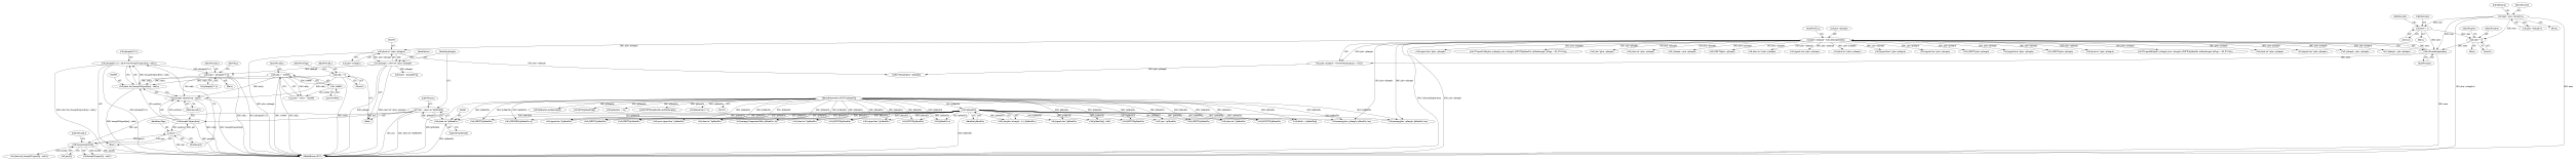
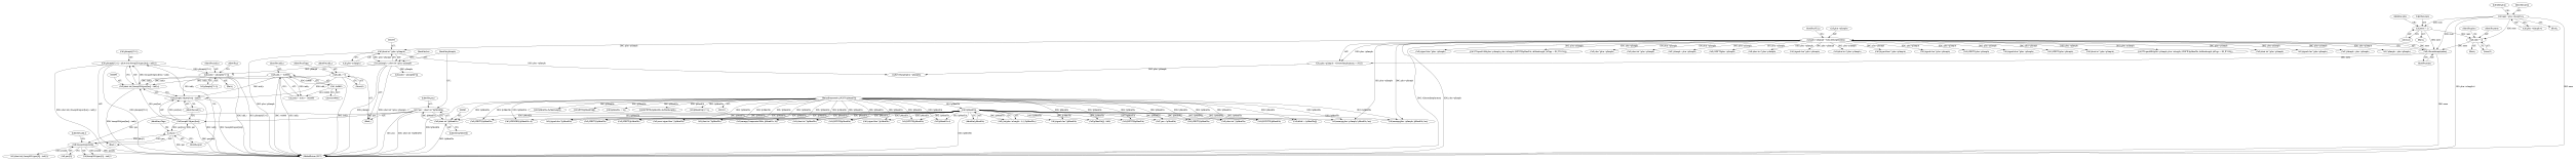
  digraph {
    fontname="PT Serif"
    node [fontname="PT Serif"]
    edge [fontname="PT Serif"]
    n1 [label="(Call,pSample[j*2+1] = (short int) (bswapLE16(psrc[len]) + iadd_r))"]
    n2 [label="(Call,(short int) (bswapLE16(psrc[len]) + iadd_r))"]
    n3 [label="(Call,iadd_r = pSample[j*2+1])"]
    n4 [label="(Block,)"]
    n5 [label="(MethodReturn,UINT)"]
    n6 [label="(Call,bswapLE16(psrc[len]) + iadd_r)"]
    n7 [label="(Call,pSample[j*2+1])"]
    n8 [label="(Block,)"]
    n9 [label="(Identifier,iadd_r)"]
    n10 [label="(Call,bswapLE16(psrc[len]))"]
    n11 [label="(Call,psrc++)"]
    n12 [label="(Call,bswapLE16(psrc[0]))"]
    n13 [label="(Identifier,psrc)"]
    n14 [label="(Call,(short int) (bswapLE16(psrc[0]) + iadd_l))"]
    n15 [label="(Call,bswapLE16(psrc[0]) + iadd_l)"]
    n16 [label="(Call,psrc[0])"]
    n17 [label="(Call,*psrc = (short int *)lpMemFile)"]
    n18 [label="(Call,(short int *)lpMemFile)"]
    n19 [label="(Block,)"]
    n20 [label="(Identifier,lpMemFile)"]
    n21 [label="(Call,!lpMemFile)"]
    n22 [label="(Call,memcpy(CompressionTable, lpMemFile, 16))"]
    n23 [label="(Call,(LPBYTE)lpMemFile)"]
    n24 [label="(Call,(LPBYTE)lpMemFile)"]
    n25 [label="(Call,(signed char *)lpMemFile)"]
    n26 [label="(Call,(LPBYTE)lpMemFile)"]
    n27 [label="(Call,(LPDWORD)(lpMemFile+4))"]
    n28 [label="(Identifier,lpMemFile)"]
    n29 [label="(Call,(LPBYTE)lpMemFile)"]
    n30 [label="(Call,(const signed char *)lpMemFile)"]
    n31 [label="(Call,(short int *)lpMemFile)"]
    n32 [label="(Call,(short int *)lpMemFile)"]
    n33 [label="(Call,(signed char *)lpMemFile)"]
    n34 [label="(Call,lpMemFile+4)"]
    n35 [label="(Call,(short int *)lpMemFile)"]
    n36 [label="(Call,(LPCBYTE)lpMemFile)"]
    n37 [label="(Call,memcpy(pIns->pSample, lpMemFile, len))"]
    n38 [label="(Call,delta8 += lpMemFile[j])"]
    n39 [label="(Call,lpMemFile[j] - 0x80)"]
    n40 [label="(Call,(LPBYTE)lpMemFile)"]
    n41 [label="(Call,*psrc = lpMemFile)"]
    n42 [label="(Call,((int)pIns->nLength < 4) || (!lpMemFile))"]
    n43 [label="(Call,(LPBYTE)lpMemFile)"]
    n44 [label="(Call,(signed char *)lpMemFile)"]
    n45 [label="(Call,memcpy(pIns->pSample, lpMemFile, len))"]
    n46 [label="(Call,(LPBYTE)lpMemFile)"]
    n47 [label="(MethodParameterIn,LPCSTR lpMemFile)"]
    n48 [label="(Call,lpMemFile+dwMemLength)"]
    n49 [label="(Call,(BYTE)lpMemFile[j])"]
    n50 [label="(Call,lpMemFile += 16)"]
    n51 [label="(Call,(LPBYTE)(lpMemFile+dwMemLength))"]
    n52 [label="(Call,lpMemFile[j] >> 4)"]
    1000101
    n54 [label="(Call,*pSample = (short int *)pIns->pSample)"]
    n55 [label="(Call,(short int *)pIns->pSample)"]
    n56 [label="(Call,iadd_l = pSample[j*2])"]
    n57 [label="(Call,FreeSample(pIns->pSample))"]
    n58 [label="(Call,pIns->pSample)"]
    n59 [label="(Call,pIns->pSample = AllocateSample(mem))"]
    n60 [label="(Call,AllocateSample(mem))"]
    n61 [label="(Call,(signed char *)pIns->pSample)"]
    n62 [label="(Call,(pIns->pSample = AllocateSample(mem)) == NULL)"]
    n63 [label="(Call,ITUnpack16Bit(pIns->pSample, pIns->nLength, (LPBYTE)lpMemFile, dwMemLength, (nFlags == RS_IT21516)))"]
    n64 [label="(Call,(char *)pIns->pSample)"]
    n65 [label="(Call,(short int *)pIns->pSample)"]
    n66 [label="(Call,*pSample = pIns->pSample)"]
    n67 [label="(Call,(LPBYTE)pIns->pSample)"]
    n68 [label="(Call,(short int *)pIns->pSample)"]
    n69 [label="(Call,(signed char *)pIns->pSample)"]
    n70 [label="(Call,(short int *)pIns->pSample)"]
    n71 [label="(Call,(signed short *)pIns->pSample)"]
    n72 [label="(Call,(signed char *)pIns->pSample)"]
    n73 [label="(Call,(LPBYTE)pIns->pSample)"]
    n74 [label="(Call,(signed short *)pIns->pSample)"]
    n75 [label="(Call,(LPBYTE)pIns->pSample)"]
    n76 [label="(Call,(short int *)pIns->pSample)"]
    n77 [label="(Call,ITUnpack8Bit(pIns->pSample, pIns->nLength, (LPBYTE)lpMemFile, dwMemLength, (nFlags == RS_IT2158)))"]
    n78 [label="(Call,(short int *)pIns->pSample)"]
    n79 [label="(Call,(signed char *)pIns->pSample)"]
    n80 [label="(Call,*pSample = pIns->pSample)"]
    n81 [label="(Call,*pSample = pIns->pSample)"]
    n82 [label="(Identifier,mem)"]
    n83 [label="(Call,mem *= 2)"]
    n84 [label="(Call,mem *= 2)"]
    n85 [label="(Literal,2)"]
    n86 [label="(Block,)"]
    n87 [label="(Block,)"]
    n88 [label="(Literal,2)"]
    n89 [label="(Call,mem = pIns->nLength+6)"]
    n90 [label="(Call,pIns->nLength+6)"]
    n91 [label="(Block,)"]
    n92 [label="(Call,iadd_r = -0x8000)"]
    n93 [label="(Call,-0x8000)"]
    n94 [label="(Call,iadd_l = iadd_r = -0x8000)"]
    n95 [label="(Literal,0x8000)"]
    n96 [label="(Call,iadd_r = 0)"]
    n97 [label="(Literal,0)"]
    n98 [label="(Identifier,psrc)"]
    n99 [label="(Identifier,pSample)"]
    n100 [label="(Call,pSample[j*2+1])"]
    n101 [label="(Identifier,iadd_r)"]
    n102 [label="(Call,pIns->pSample)"]
    n103 [label="(Identifier,nFlags)"]
    n104 [label="(Identifier,pIns)"]
    n105 [label="(Identifier,NULL)"]
    n106 [label="(Identifier,len)"]
    n107 [label="(Identifier,nFlags)"]
    n108 [label="(Identifier,mem)"]
    n109 [label="(Identifier,pIns)"]
    n110 [label="(Identifier,iadd_r)"]
    n111 [label="(Identifier,mem)"]
    n112 [label="(Identifier,pIns)"]
    n113 [label="(Identifier,mem)"]
    n114 [label="(Identifier,j)"]
    n115 [label="(Identifier,iadd_r)"]
    n116 [label="(Identifier,iadd_l)"]
    1000898
    1000847
    1000853
    n1 -> n2 [label="CFG: "]
    n1 -> n3 [label="DDG: pSample[j*2+1]"]
    n1 -> n4 [label="AST: "]
    n1 -> n5 [label="DDG: (short int) (bswapLE16(psrc[len]) + iadd_r)"]
    n1 -> n5 [label="DDG: pSample[j*2+1]"]
    n2 -> n1 [label="AST: "]
    n2 -> n1 [label="DDG: bswapLE16(psrc[len]) + iadd_r"]
    n2 -> n5 [label="DDG: bswapLE16(psrc[len]) + iadd_r"]
    n2 -> n6 [label="CFG: "]
    n3 -> n2 [label="DDG: iadd_r"]
    n3 -> n5 [label="DDG: iadd_r"]
    n3 -> n5 [label="DDG: pSample[j*2+1]"]
    n3 -> n6 [label="DDG: iadd_r"]
    n3 -> n7 [label="CFG: "]
    n3 -> n8 [label="AST: "]
    n6 -> n2 [label="AST: "]
    n6 -> n5 [label="DDG: iadd_r"]
    n6 -> n5 [label="DDG: bswapLE16(psrc[len])"]
    n6 -> n9 [label="CFG: "]
    n7 -> n3 [label="AST: "]
    n9 -> n6 [label="AST: "]
    n9 -> n10 [label="CFG: "]
    n10 -> n2 [label="DDG: psrc[len]"]
    n10 -> n5 [label="DDG: psrc[len]"]
    n10 -> n6 [label="AST: "]
    n10 -> n6 [label="DDG: psrc[len]"]
    n10 -> n11 [label="DDG: psrc[len]"]
    n11 -> n4 [label="AST: "]
    n11 -> n5 [label="DDG: psrc"]
    n11 -> n10 [label="DDG: psrc"]
    n11 -> n12 [label="DDG: psrc"]
    n11 -> n13 [label="CFG: "]
    n12 -> n5 [label="DDG: psrc[0]"]
    n12 -> n11 [label="DDG: psrc[0]"]
    n12 -> n14 [label="DDG: psrc[0]"]
    n12 -> n15 [label="AST: "]
    n12 -> n15 [label="DDG: psrc[0]"]
    n12 -> n16 [label="CFG: "]
    n13 -> n1 [label="CFG: "]
    n13 -> n11 [label="AST: "]
    n16 -> n12 [label="AST: "]
    n17 -> n5 [label="DDG: (short int *)lpMemFile"]
    n17 -> n5 [label="DDG: psrc"]
    n17 -> n10 [label="DDG: psrc"]
    n17 -> n12 [label="DDG: psrc"]
    n17 -> n18 [label="CFG: "]
    n17 -> n19 [label="AST: "]
    n18 -> n5 [label="DDG: lpMemFile"]
    n18 -> n17 [label="AST: "]
    n18 -> n17 [label="DDG: lpMemFile"]
    n18 -> n20 [label="CFG: "]
    n20 -> n18 [label="AST: "]
    n21 -> n5 [label="DDG: lpMemFile"]
    n21 -> n18 [label="DDG: lpMemFile"]
    n21 -> n22 [label="DDG: lpMemFile"]
    n21 -> n23 [label="DDG: lpMemFile"]
    n21 -> n24 [label="DDG: lpMemFile"]
    n21 -> n25 [label="DDG: lpMemFile"]
    n21 -> n26 [label="DDG: lpMemFile"]
    n21 -> n27 [label="DDG: lpMemFile"]
    n21 -> n28 [label="CFG: "]
    n21 -> n29 [label="DDG: lpMemFile"]
    n21 -> n30 [label="DDG: lpMemFile"]
    n21 -> n31 [label="DDG: lpMemFile"]
    n21 -> n32 [label="DDG: lpMemFile"]
    n21 -> n33 [label="DDG: lpMemFile"]
    n21 -> n34 [label="DDG: lpMemFile"]
    n21 -> n35 [label="DDG: lpMemFile"]
    n21 -> n36 [label="DDG: lpMemFile"]
    n21 -> n37 [label="DDG: lpMemFile"]
    n21 -> n38 [label="DDG: lpMemFile"]
    n21 -> n39 [label="DDG: lpMemFile"]
    n21 -> n40 [label="DDG: lpMemFile"]
    n21 -> n41 [label="DDG: lpMemFile"]
    n21 -> n42 [label="AST: "]
    n21 -> n42 [label="DDG: lpMemFile"]
    n21 -> n43 [label="DDG: lpMemFile"]
    n21 -> n44 [label="DDG: lpMemFile"]
    n21 -> n45 [label="DDG: lpMemFile"]
    n21 -> n46 [label="DDG: lpMemFile"]
    n28 -> n21 [label="AST: "]
    n42 -> n21 [label="CFG: "]
    n47 -> n5 [label="DDG: lpMemFile"]
    n47 -> n18 [label="DDG: lpMemFile"]
    n47 -> n21 [label="DDG: lpMemFile"]
    n47 -> n22 [label="DDG: lpMemFile"]
    n47 -> n23 [label="DDG: lpMemFile"]
    n47 -> n24 [label="DDG: lpMemFile"]
    n47 -> n25 [label="DDG: lpMemFile"]
    n47 -> n26 [label="DDG: lpMemFile"]
    n47 -> n27 [label="DDG: lpMemFile"]
    n47 -> n29 [label="DDG: lpMemFile"]
+   n47 -> n30 [label="DDG: lpMemFile"]
    n47 -> n31 [label="DDG: lpMemFile"]
    n47 -> n32 [label="DDG: lpMemFile"]
    n47 -> n33 [label="DDG: lpMemFile"]
    n47 -> n34 [label="DDG: lpMemFile"]
    n47 -> n35 [label="DDG: lpMemFile"]
    n47 -> n36 [label="DDG: lpMemFile"]
    n47 -> n37 [label="DDG: lpMemFile"]
    n47 -> n38 [label="DDG: lpMemFile"]
    n47 -> n39 [label="DDG: lpMemFile"]
    n47 -> n40 [label="DDG: lpMemFile"]
    n47 -> n41 [label="DDG: lpMemFile"]
    n47 -> n43 [label="DDG: lpMemFile"]
    n47 -> n44 [label="DDG: lpMemFile"]
    n47 -> n45 [label="DDG: lpMemFile"]
    n47 -> n46 [label="DDG: lpMemFile"]
    n47 -> n48 [label="DDG: lpMemFile"]
    n47 -> n49 [label="DDG: lpMemFile"]
    n47 -> n50 [label="DDG: lpMemFile"]
    n47 -> n51 [label="DDG: lpMemFile"]
    n47 -> n52 [label="DDG: lpMemFile"]
    n47 -> 1000101 [label="AST: "]
    n54 -> n3 [label="DDG: pSample"]
    n54 -> n5 [label="DDG: pSample"]
    n54 -> n5 [label="DDG: (short int *)pIns->pSample"]
    n54 -> n19 [label="AST: "]
    n54 -> n55 [label="CFG: "]
    n54 -> n56 [label="DDG: pSample"]
    n55 -> n5 [label="DDG: pIns->pSample"]
    n55 -> n54 [label="AST: "]
    n55 -> n54 [label="DDG: pIns->pSample"]
    n55 -> n57 [label="DDG: pIns->pSample"]
    n55 -> n58 [label="CFG: "]
    n58 -> n55 [label="AST: "]
    n59 -> n5 [label="DDG: AllocateSample(mem)"]
    n59 -> n5 [label="DDG: pIns->pSample"]
    n59 -> n37 [label="DDG: pIns->pSample"]
    n59 -> n45 [label="DDG: pIns->pSample"]
    n59 -> n55 [label="DDG: pIns->pSample"]
    n59 -> n60 [label="CFG: "]
    n59 -> n61 [label="DDG: pIns->pSample"]
    n59 -> n62 [label="AST: "]
    n59 -> n62 [label="DDG: pIns->pSample"]
    n59 -> n63 [label="DDG: pIns->pSample"]
    n59 -> n64 [label="DDG: pIns->pSample"]
    n59 -> n65 [label="DDG: pIns->pSample"]
    n59 -> n66 [label="DDG: pIns->pSample"]
    n59 -> n67 [label="DDG: pIns->pSample"]
    n59 -> n68 [label="DDG: pIns->pSample"]
    n59 -> n69 [label="DDG: pIns->pSample"]
    n59 -> n70 [label="DDG: pIns->pSample"]
    n59 -> n71 [label="DDG: pIns->pSample"]
    n59 -> n72 [label="DDG: pIns->pSample"]
    n59 -> n73 [label="DDG: pIns->pSample"]
    n59 -> n74 [label="DDG: pIns->pSample"]
    n59 -> n75 [label="DDG: pIns->pSample"]
    n59 -> n76 [label="DDG: pIns->pSample"]
    n59 -> n77 [label="DDG: pIns->pSample"]
    n59 -> n78 [label="DDG: pIns->pSample"]
    n59 -> n79 [label="DDG: pIns->pSample"]
    n59 -> n80 [label="DDG: pIns->pSample"]
    n59 -> n81 [label="DDG: pIns->pSample"]
    n60 -> n5 [label="DDG: mem"]
    n60 -> n59 [label="AST: "]
    n60 -> n59 [label="DDG: mem"]
    n60 -> n62 [label="DDG: mem"]
    n60 -> n82 [label="CFG: "]
    n62 -> n57 [label="DDG: pIns->pSample"]
    n82 -> n60 [label="AST: "]
    n83 -> n60 [label="DDG: mem"]
    n83 -> n84 [label="DDG: mem"]
    n83 -> n85 [label="CFG: "]
    n83 -> n86 [label="AST: "]
    n84 -> n60 [label="DDG: mem"]
    n84 -> n87 [label="AST: "]
    n84 -> n88 [label="CFG: "]
    n85 -> n83 [label="AST: "]
    n88 -> n84 [label="AST: "]
    n89 -> n5 [label="DDG: pIns->nLength+6"]
    n89 -> n5 [label="DDG: mem"]
    n89 -> n60 [label="DDG: mem"]
    n89 -> n83 [label="DDG: mem"]
    n89 -> n84 [label="DDG: mem"]
    n89 -> n90 [label="CFG: "]
    n89 -> n91 [label="AST: "]
    n90 -> n89 [label="AST: "]
    n92 -> n2 [label="DDG: iadd_r"]
    n92 -> n5 [label="DDG: iadd_r"]
    n92 -> n5 [label="DDG: -0x8000"]
    n92 -> n6 [label="DDG: iadd_r"]
    n92 -> n93 [label="CFG: "]
    n92 -> n94 [label="AST: "]
    n92 -> n94 [label="DDG: iadd_r"]
    n93 -> n92 [label="AST: "]
    n93 -> n92 [label="DDG: 0x8000"]
    n93 -> n94 [label="DDG: 0x8000"]
    n93 -> n95 [label="CFG: "]
    n94 -> n92 [label="CFG: "]
    n95 -> n93 [label="AST: "]
    n96 -> n2 [label="DDG: iadd_r"]
    n96 -> n5 [label="DDG: iadd_r"]
    n96 -> n6 [label="DDG: iadd_r"]
    n96 -> n19 [label="AST: "]
    n96 -> n97 [label="CFG: "]
    n97 -> n96 [label="AST: "]
    n98 -> n17 [label="AST: "]
    n99 -> n17 [label="CFG: "]
    n99 -> n54 [label="AST: "]
    n100 -> n1 [label="AST: "]
    n101 -> n96 [label="AST: "]
    n102 -> n59 [label="AST: "]
    n103 -> n96 [label="CFG: "]
    n104 -> n84 [label="CFG: "]
    n105 -> n59 [label="CFG: "]
    n106 -> n54 [label="CFG: "]
    n107 -> n11 [label="CFG: "]
    n108 -> n83 [label="AST: "]
    n109 -> n89 [label="CFG: "]
    n110 -> n3 [label="AST: "]
    n111 -> n89 [label="AST: "]
    n112 -> n83 [label="CFG: "]
    n113 -> n84 [label="AST: "]
    n114 -> n3 [label="CFG: "]
    n115 -> n92 [label="AST: "]
    n116 -> n12 [label="CFG: "]
    1000898 -> n2 [label="AST: "]
    1000847 -> n18 [label="AST: "]
    1000853 -> n55 [label="AST: "]
  }
